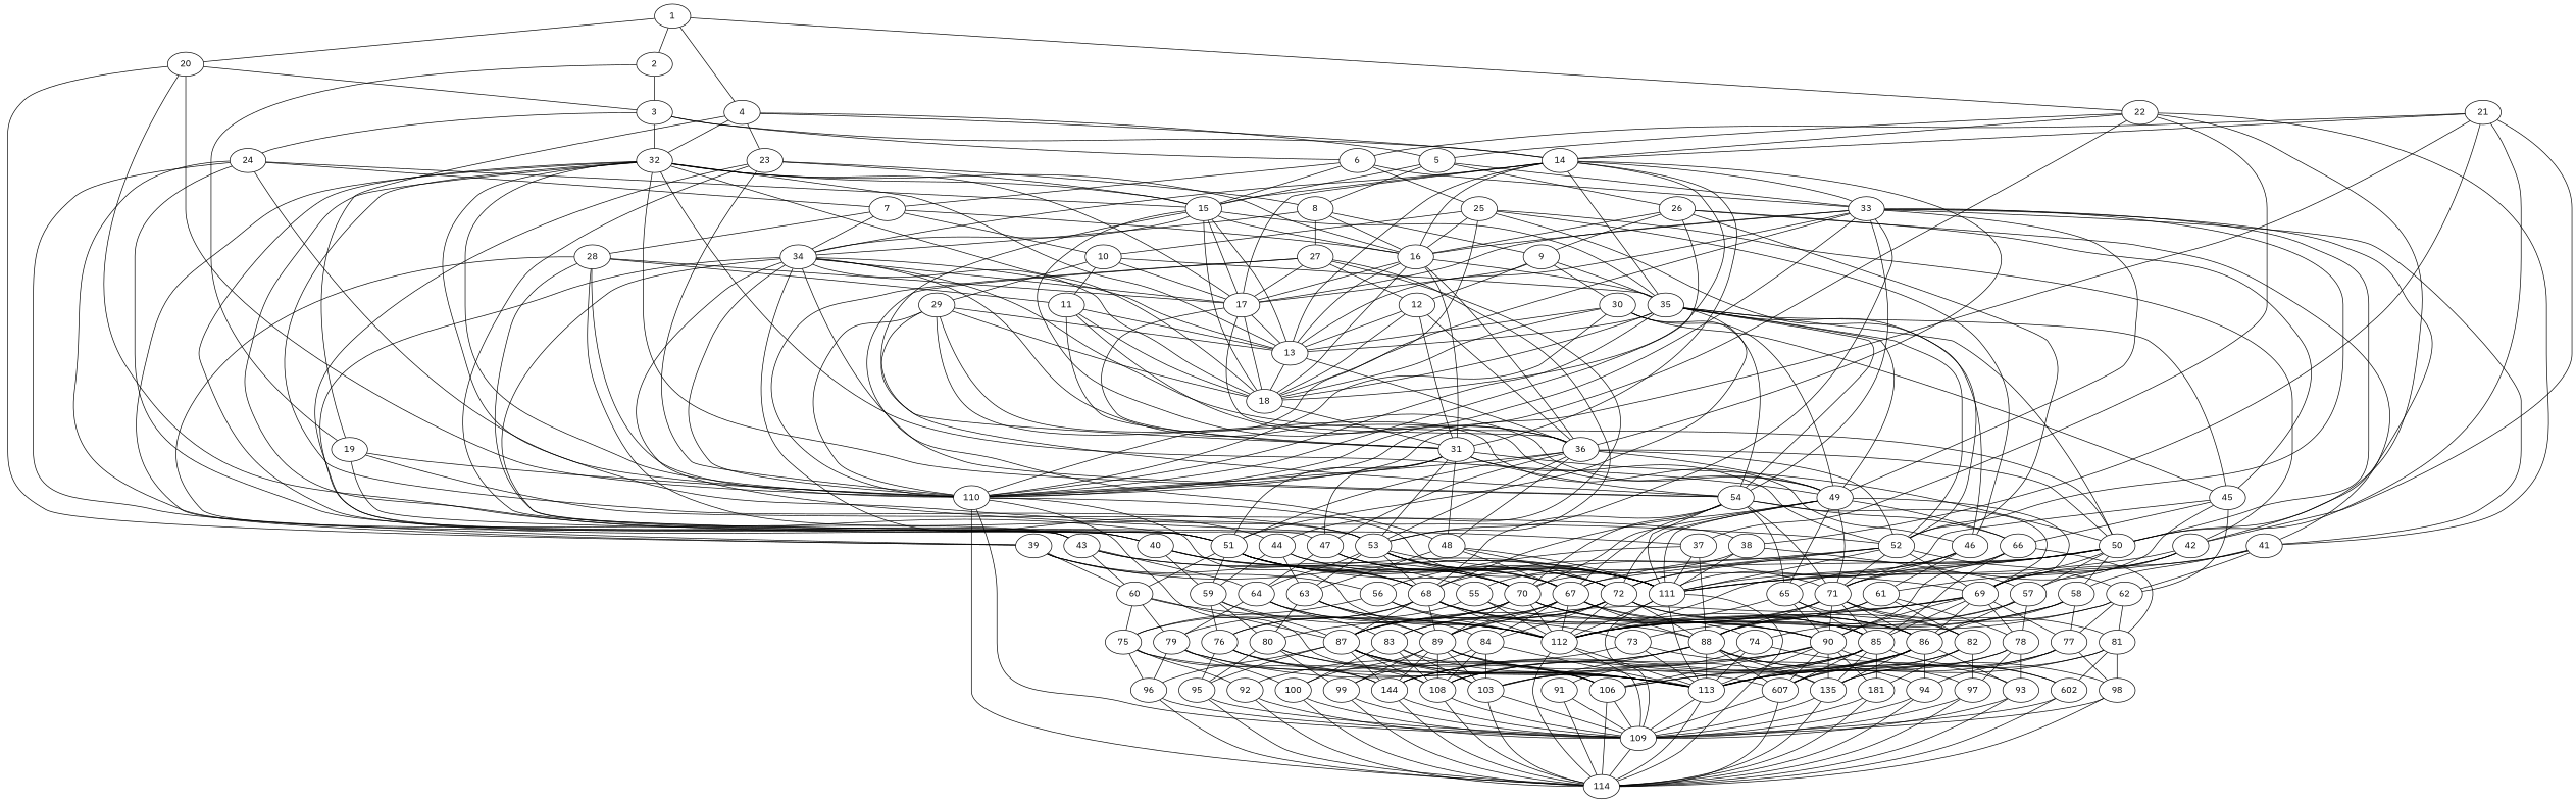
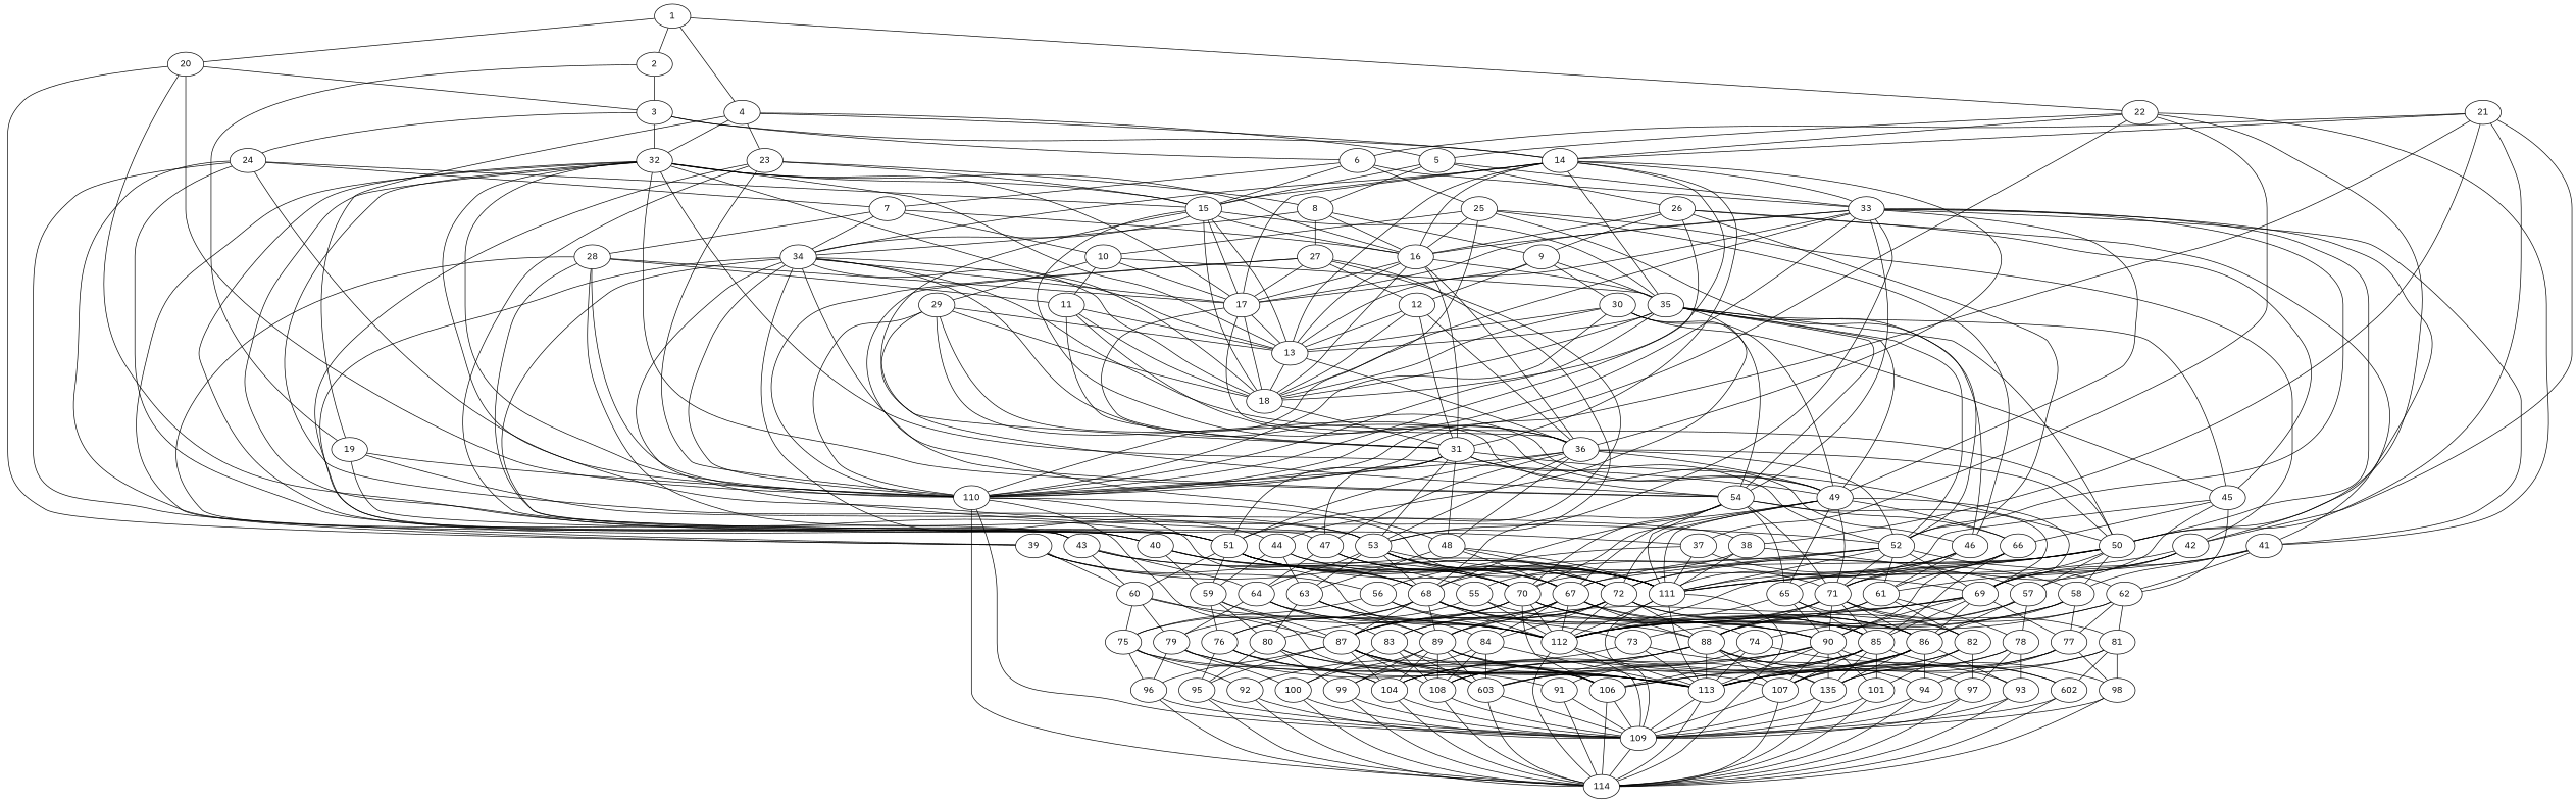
  graph {
    fontname="IBM Plex Sans"
    node [fontname="IBM Plex Sans"]
    edge [fontname="IBM Plex Sans"]
    1
    2
    4
    20
    22
    3
    19
    5
    14
    23
    32
    37
    39
    110
    41
    50
    6
    24
    38
    40
    21
    42
    15
    33
    8
    26
    13
    16
    17
    18
    31
    34
    35
    36
    51
    49
    52
    53
    54
    111
    56
    58
    68
    60
    109
    112
    113
    114
    69
    62
    57
    67
    70
    71
    72
    7
    25
    43
    55
    59
    61
    9
    27
    45
    47
    48
    44
    46
    63
    65
    66
    64
    75
    73
    86
    77
    76
    87
    85
    88
    89
    90
    79
    78
    81
    74
    83
    84
    80
    82
    10
    28
    11
    29
    12
    30
    93
    91
-   104 [label=144]
+   104
    95
    94
    n102 [label=135]
-   103
+   103 [label=603]
    106
-   107 [label=607]
+   107
    108
    97
    96
    99
    92
-   101 [label=181]
+   101
    n112 [label=602]
    98
    100
    1 -- 2
    1 -- 4
    1 -- 20
    1 -- 22
    2 -- 3
    2 -- 19
    4 -- 19
    4 -- 5
    4 -- 14
    4 -- 23
    4 -- 32
    20 -- 3
    20 -- 37
    20 -- 39
    20 -- 110
    22 -- 5
    22 -- 14
    22 -- 37
    22 -- 110
    22 -- 41
    22 -- 50
    3 -- 14
    3 -- 32
    3 -- 6
    3 -- 24
    19 -- 110
    19 -- 38
    19 -- 40
    5 -- 15
    5 -- 33
    5 -- 8
    5 -- 26
    14 -- 15
    14 -- 33
    14 -- 13
    14 -- 16
    14 -- 17
    14 -- 18
    14 -- 31
    14 -- 34
    14 -- 35
    14 -- 36
    23 -- 110
    23 -- 40
    23 -- 15
    23 -- 8
    23 -- 51
    32 -- 39
    32 -- 110
    32 -- 40
    32 -- 15
    32 -- 13
    32 -- 16
    32 -- 17
    32 -- 18
    32 -- 51
    32 -- 49
    32 -- 52
    32 -- 53
    32 -- 54
    37 -- 111
    37 -- 56
-   37 -- 88
+   37 -- 58
    39 -- 111
    39 -- 56
    39 -- 68
    39 -- 60
    110 -- 111
    110 -- 109
    110 -- 112
    110 -- 113
    110 -- 114
    41 -- 111
    41 -- 58
    41 -- 69
    41 -- 62
    50 -- 111
    50 -- 58
    50 -- 69
    50 -- 57
    50 -- 67
    50 -- 70
    50 -- 71
    50 -- 72
    6 -- 15
    6 -- 33
    6 -- 7
    6 -- 25
    24 -- 39
    24 -- 110
    24 -- 15
    24 -- 51
    24 -- 7
    24 -- 43
    38 -- 111
    38 -- 57
    38 -- 55
    40 -- 111
    40 -- 68
    40 -- 55
    40 -- 59
    21 -- 14
    21 -- 110
    21 -- 50
    21 -- 6
    21 -- 38
    21 -- 42
    42 -- 111
    42 -- 69
    42 -- 57
    42 -- 61
    15 -- 13
    15 -- 16
    15 -- 17
    15 -- 18
    15 -- 31
    15 -- 34
    15 -- 35
    15 -- 36
    33 -- 110
    33 -- 41
    33 -- 50
    33 -- 42
    33 -- 13
    33 -- 16
    33 -- 17
    33 -- 18
    33 -- 49
    33 -- 52
    33 -- 53
    33 -- 54
    8 -- 16
    8 -- 34
    8 -- 9
    8 -- 27
    26 -- 110
    26 -- 41
    26 -- 16
    26 -- 52
    26 -- 9
    26 -- 45
    13 -- 18
    13 -- 36
    16 -- 13
    16 -- 17
    16 -- 18
    16 -- 31
    16 -- 35
    16 -- 36
    17 -- 13
    17 -- 18
    17 -- 31
    17 -- 36
    18 -- 31
    31 -- 110
    31 -- 50
    31 -- 51
    31 -- 52
    31 -- 53
    31 -- 54
    31 -- 47
    31 -- 48
    34 -- 110
    34 -- 50
    34 -- 13
    34 -- 17
    34 -- 18
    34 -- 51
    34 -- 49
    34 -- 53
    34 -- 54
    34 -- 43
    34 -- 44
    35 -- 110
    35 -- 50
    35 -- 13
    35 -- 18
    35 -- 51
    35 -- 49
    35 -- 52
    35 -- 54
    35 -- 45
    35 -- 46
    36 -- 110
    36 -- 50
    36 -- 51
    36 -- 49
    36 -- 52
    36 -- 53
    36 -- 47
    36 -- 48
    51 -- 111
    51 -- 68
    51 -- 60
    51 -- 67
    51 -- 70
    51 -- 71
    51 -- 72
    51 -- 59
    49 -- 111
    49 -- 68
    49 -- 69
    49 -- 70
    49 -- 71
    49 -- 72
    49 -- 65
    49 -- 66
    52 -- 111
    52 -- 68
    52 -- 69
    52 -- 62
    52 -- 67
    52 -- 71
    52 -- 72
+   52 -- 61
    53 -- 111
    53 -- 68
    53 -- 69
    53 -- 67
    53 -- 70
    53 -- 72
    53 -- 63
    53 -- 64
    54 -- 111
    54 -- 68
    54 -- 69
    54 -- 67
    54 -- 70
    54 -- 71
    54 -- 65
    54 -- 66
    111 -- 109
    111 -- 112
    111 -- 113
    111 -- 114
    56 -- 112
    56 -- 75
    56 -- 73
    58 -- 112
    58 -- 73
    58 -- 86
    58 -- 77
    68 -- 112
    68 -- 75
    68 -- 76
    68 -- 87
    68 -- 85
    68 -- 88
    68 -- 89
    68 -- 90
    60 -- 112
    60 -- 75
    60 -- 87
    60 -- 79
    109 -- 114
    112 -- 109
    112 -- 113
    112 -- 114
    113 -- 109
    113 -- 114
    69 -- 112
    69 -- 86
    69 -- 77
    69 -- 85
    69 -- 88
    69 -- 89
    69 -- 90
-   69 -- 78
    62 -- 112
    62 -- 77
    62 -- 88
    62 -- 81
    57 -- 112
    57 -- 86
    57 -- 78
    57 -- 74
    67 -- 112
    67 -- 86
    67 -- 87
    67 -- 88
    67 -- 89
    67 -- 90
    67 -- 83
    67 -- 84
    70 -- 112
    70 -- 86
    70 -- 87
    70 -- 85
-   70 -- 89
+   70 -- 106
    70 -- 90
    70 -- 79
    70 -- 80
    71 -- 112
    71 -- 86
    71 -- 87
    71 -- 85
    71 -- 88
    71 -- 90
    71 -- 81
    71 -- 82
    72 -- 112
    72 -- 86
    72 -- 87
    72 -- 85
    72 -- 88
    72 -- 89
    72 -- 83
    72 -- 84
    7 -- 16
    7 -- 34
    7 -- 10
    7 -- 28
    25 -- 110
    25 -- 42
    25 -- 16
    25 -- 52
    25 -- 46
    25 -- 10
    43 -- 111
    43 -- 60
    43 -- 70
    43 -- 64
    55 -- 112
    55 -- 76
    55 -- 74
    59 -- 112
    59 -- 76
    59 -- 87
    59 -- 80
    61 -- 112
    61 -- 88
    61 -- 78
    61 -- 82
    9 -- 17
    9 -- 35
    9 -- 12
    9 -- 30
    27 -- 110
    27 -- 17
    27 -- 53
    27 -- 48
    27 -- 44
    27 -- 12
    45 -- 111
    45 -- 62
    45 -- 71
    45 -- 66
    47 -- 111
    47 -- 67
    47 -- 72
    47 -- 64
    48 -- 111
    48 -- 67
    48 -- 72
    48 -- 63
    44 -- 111
    44 -- 70
    44 -- 59
    44 -- 63
    46 -- 111
    46 -- 71
    46 -- 61
    46 -- 65
    63 -- 112
    63 -- 89
    63 -- 84
    63 -- 80
    65 -- 112
    65 -- 85
    65 -- 90
    65 -- 82
    66 -- 112
    66 -- 85
    66 -- 90
-   66 -- 81
+   66 -- 61
    64 -- 112
    64 -- 89
    64 -- 79
    64 -- 83
    75 -- 113
    75 -- 104
    75 -- 96
    75 -- 92
    73 -- 113
    73 -- 94
    73 -- 92
    86 -- 113
    86 -- 93
    86 -- 94
    86 -- n102
    86 -- 103
    86 -- 106
    86 -- 107
    86 -- 108
    77 -- 113
    77 -- 94
    77 -- n102
    77 -- 98
    76 -- 113
-   76 -- 108
+   76 -- 91
    76 -- 104
    76 -- 95
    87 -- 113
    87 -- 104
    87 -- 95
    87 -- 103
    87 -- 106
    87 -- 107
    87 -- 108
    87 -- 96
    85 -- 113
    85 -- 104
    85 -- n102
    85 -- 106
    85 -- 107
    85 -- 108
    85 -- 101
    85 -- n112
    88 -- 113
    88 -- 104
    88 -- n102
    88 -- 103
    88 -- 107
    88 -- 108
    88 -- 97
    88 -- 98
    89 -- 113
    89 -- 104
    89 -- n102
    89 -- 103
    89 -- 106
    89 -- 108
    89 -- 99
    89 -- 100
    90 -- 113
    90 -- 104
    90 -- n102
    90 -- 103
    90 -- 106
    90 -- 107
    90 -- 101
    90 -- n112
    79 -- 113
    79 -- 106
    79 -- 96
    79 -- 100
    78 -- 113
    78 -- 93
    78 -- n102
    78 -- 97
    81 -- 113
    81 -- 107
    81 -- n112
    81 -- 98
    74 -- 113
    74 -- 93
    74 -- 91
    83 -- 113
    83 -- 103
    83 -- 108
    83 -- 100
    84 -- 113
    84 -- 103
    84 -- 108
    84 -- 99
    80 -- 113
    80 -- 95
    80 -- 106
    80 -- 99
    82 -- 113
    82 -- 107
    82 -- 97
    82 -- 101
    10 -- 17
    10 -- 35
    10 -- 11
    10 -- 29
    28 -- 110
    28 -- 17
    28 -- 53
    28 -- 43
    28 -- 47
    28 -- 11
    11 -- 13
    11 -- 18
    11 -- 31
    11 -- 36
    29 -- 110
    29 -- 13
    29 -- 18
    29 -- 49
    29 -- 54
    29 -- 46
    12 -- 13
    12 -- 18
    12 -- 31
    12 -- 36
    30 -- 110
    30 -- 13
    30 -- 18
    30 -- 49
    30 -- 54
    30 -- 45
    93 -- 109
    93 -- 114
    91 -- 109
    91 -- 114
    104 -- 109
    104 -- 114
    95 -- 109
    95 -- 114
    94 -- 109
    94 -- 114
    n102 -- 109
    n102 -- 114
    103 -- 109
    103 -- 114
    106 -- 109
    106 -- 114
    107 -- 109
    107 -- 114
    108 -- 109
    108 -- 114
    97 -- 109
    97 -- 114
    96 -- 109
    96 -- 114
    99 -- 109
    99 -- 114
    92 -- 109
    92 -- 114
    101 -- 109
    101 -- 114
    n112 -- 109
    n112 -- 114
    98 -- 109
    98 -- 114
    100 -- 109
    100 -- 114
  }
